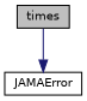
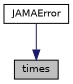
  digraph {
    rankdir=TB
    node [color=black fontname=Helvetica fontsize=10 shape=record style=filled]
    n1 [fillcolor=grey75 fontcolor=black height=0.2 label=times width=0.4]
    n2 [fillcolor=white height=0.2 label=JAMAError width=0.4]
-   n1 -> n2 [color=midnightblue fontname=Helvetica fontsize=10 labelfontname=Helvetica labelfontsize=10 style=solid]
+   n2 -> n1 [color=midnightblue fontname=Helvetica fontsize=10 labelfontname=Helvetica labelfontsize=10 style=solid]
  }
